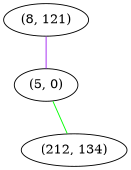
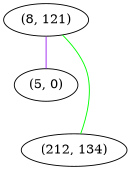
  graph {
    n1 [label="(5, 0)"]
    "(8, 121)"
    "(212, 134)"
    "(8, 121)" -- n1 [color=purple weight=4]
-   n1 -- "(212, 134)" [color=green weight=2]
+   "(8, 121)" -- "(212, 134)" [color=green weight=2]
  }
